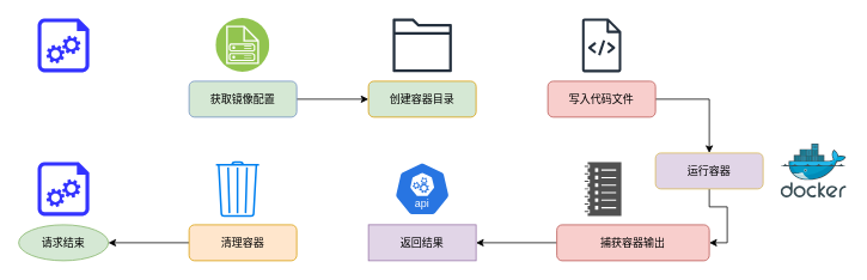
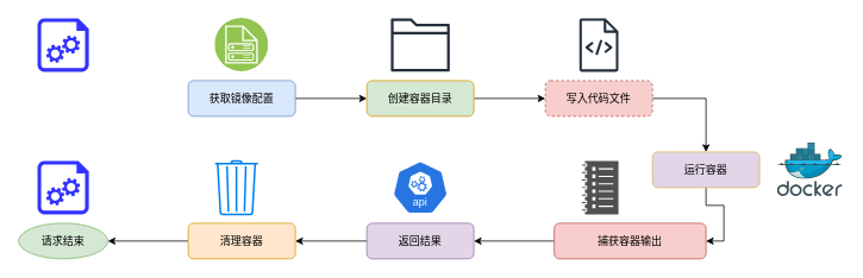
  <mxCell id="0" />
  <mxCell id="1" parent="0" />
  <mxCell id="2" style="edgeStyle=orthogonalEdgeStyle;rounded=0;orthogonalLoop=1;jettySize=auto;html=1;exitX=1;exitY=0.5;exitDx=0;exitDy=0;entryX=0;entryY=0.5;entryDx=0;entryDy=0;" edge="1" parent="1" source="3" target="5"><mxGeometry relative="1" as="geometry" /></mxCell>
- <mxCell id="3" value="获取镜像配置" style="rounded=1;whiteSpace=wrap;html=1;fillColor=#d5e8d4;strokeColor=#6c8ebf;" vertex="1" parent="1"><mxGeometry x="210" y="90" width="120" height="40" as="geometry" /></mxCell>
+ <mxCell id="3" value="获取镜像配置" style="rounded=1;whiteSpace=wrap;html=1;fillColor=#dae8fc;strokeColor=#6c8ebf;" vertex="1" parent="1"><mxGeometry x="210" y="90" width="120" height="40" as="geometry" /></mxCell>
+ <mxCell id="4" style="edgeStyle=orthogonalEdgeStyle;rounded=0;orthogonalLoop=1;jettySize=auto;html=1;exitX=1;exitY=0.5;exitDx=0;exitDy=0;" edge="1" parent="1" source="5" target="7"><mxGeometry relative="1" as="geometry" /></mxCell>
  <mxCell id="5" value="创建容器目录" style="rounded=1;whiteSpace=wrap;html=1;fillColor=#d5e8d4;strokeColor=#d79b00;" vertex="1" parent="1"><mxGeometry x="410" y="90" width="120" height="40" as="geometry" /></mxCell>
  <mxCell id="6" style="edgeStyle=orthogonalEdgeStyle;rounded=0;orthogonalLoop=1;jettySize=auto;html=1;exitX=1;exitY=0.5;exitDx=0;exitDy=0;" edge="1" parent="1" source="7" target="9"><mxGeometry relative="1" as="geometry" /></mxCell>
- <mxCell id="7" value="写入代码文件" style="rounded=1;whiteSpace=wrap;html=1;fillColor=#f8cecc;strokeColor=#b85450;" vertex="1" parent="1"><mxGeometry x="610" y="90" width="120" height="40" as="geometry" /></mxCell>
+ <mxCell id="7" value="写入代码文件" style="rounded=1;whiteSpace=wrap;html=1;fillColor=#f8cecc;strokeColor=#b85450;dashed=1;" vertex="1" parent="1"><mxGeometry x="610" y="90" width="120" height="40" as="geometry" /></mxCell>
  <mxCell id="8" style="edgeStyle=orthogonalEdgeStyle;rounded=0;orthogonalLoop=1;jettySize=auto;html=1;exitX=0.5;exitY=1;exitDx=0;exitDy=0;entryX=1;entryY=0.5;entryDx=0;entryDy=0;" edge="1" parent="1" source="9" target="11"><mxGeometry relative="1" as="geometry" /></mxCell>
  <mxCell id="9" value="运行容器" style="rounded=1;whiteSpace=wrap;html=1;fillColor=#e1d5e7;strokeColor=#d6b656;" vertex="1" parent="1"><mxGeometry x="730" y="170" width="120" height="40" as="geometry" /></mxCell>
  <mxCell id="10" style="edgeStyle=orthogonalEdgeStyle;rounded=0;orthogonalLoop=1;jettySize=auto;html=1;exitX=0;exitY=0.5;exitDx=0;exitDy=0;entryX=1;entryY=0.5;entryDx=0;entryDy=0;" edge="1" parent="1" source="11" target="13"><mxGeometry relative="1" as="geometry" /></mxCell>
  <mxCell id="11" value="捕获容器输出" style="rounded=1;whiteSpace=wrap;html=1;fillColor=#f8cecc;strokeColor=#b85450;" vertex="1" parent="1"><mxGeometry x="620" y="250" width="170" height="40" as="geometry" /></mxCell>
- <mxCell id="13" value="返回结果" style="whiteSpace=wrap;html=1;fillColor=#e1d5e7;strokeColor=#9673a6;rounded=0;" vertex="1" parent="1"><mxGeometry x="410" y="250" width="120" height="40" as="geometry" /></mxCell>
+ <mxCell id="12" style="edgeStyle=orthogonalEdgeStyle;rounded=0;orthogonalLoop=1;jettySize=auto;html=1;exitX=0;exitY=0.5;exitDx=0;exitDy=0;" edge="1" parent="1" source="13" target="15"><mxGeometry relative="1" as="geometry" /></mxCell>
+ <mxCell id="13" value="返回结果" style="rounded=1;whiteSpace=wrap;html=1;fillColor=#e1d5e7;strokeColor=#9673a6;" vertex="1" parent="1"><mxGeometry x="410" y="250" width="120" height="40" as="geometry" /></mxCell>
  <mxCell id="14" style="edgeStyle=orthogonalEdgeStyle;rounded=0;orthogonalLoop=1;jettySize=auto;html=1;exitX=0;exitY=0.5;exitDx=0;exitDy=0;entryX=1;entryY=0.5;entryDx=0;entryDy=0;" edge="1" parent="1" source="15" target="16"><mxGeometry relative="1" as="geometry" /></mxCell>
  <mxCell id="15" value="清理容器" style="rounded=1;whiteSpace=wrap;html=1;fillColor=#ffe6cc;strokeColor=#d79b00;" vertex="1" parent="1"><mxGeometry x="210" y="250" width="120" height="40" as="geometry" /></mxCell>
  <mxCell id="16" value="请求结束" style="ellipse;whiteSpace=wrap;html=1;fillColor=#d5e8d4;strokeColor=#82b366;" vertex="1" parent="1"><mxGeometry x="20" y="250" width="100" height="40" as="geometry" /></mxCell>
  <mxCell id="17" value="" style="image;sketch=0;aspect=fixed;html=1;points=[];align=center;fontSize=12;image=img/lib/mscae/Docker.svg;" vertex="1" parent="1"><mxGeometry x="870" y="160" width="73.17" height="60" as="geometry" /></mxCell>
  <mxCell id="18" value="" style="image;aspect=fixed;perimeter=ellipsePerimeter;html=1;align=center;shadow=0;dashed=0;fontColor=#4277BB;labelBackgroundColor=default;fontSize=12;spacingTop=3;image=img/lib/ibm/vpc/ImageService.svg;" vertex="1" parent="1"><mxGeometry x="240" y="20" width="60" height="60" as="geometry" /></mxCell>
  <mxCell id="19" value="" style="sketch=0;outlineConnect=0;fontColor=#232F3E;gradientColor=none;fillColor=#232F3D;strokeColor=none;dashed=0;verticalLabelPosition=bottom;verticalAlign=top;align=center;html=1;fontSize=12;fontStyle=0;aspect=fixed;pointerEvents=1;shape=mxgraph.aws4.source_code;" vertex="1" parent="1"><mxGeometry x="648.08" y="20" width="43.85" height="60" as="geometry" /></mxCell>
  <mxCell id="20" value="" style="sketch=0;pointerEvents=1;shadow=0;dashed=0;html=1;strokeColor=none;labelPosition=center;verticalLabelPosition=bottom;verticalAlign=top;align=center;fillColor=#505050;shape=mxgraph.mscae.oms.log_management" vertex="1" parent="1"><mxGeometry x="650.93" y="180" width="41" height="60" as="geometry" /></mxCell>
  <mxCell id="21" value="" style="sketch=0;outlineConnect=0;fontColor=#232F3E;gradientColor=none;fillColor=#232F3D;strokeColor=none;dashed=0;verticalLabelPosition=bottom;verticalAlign=top;align=center;html=1;fontSize=12;fontStyle=0;aspect=fixed;pointerEvents=1;shape=mxgraph.aws4.folder;" vertex="1" parent="1"><mxGeometry x="437.04" y="20" width="65.92" height="60" as="geometry" /></mxCell>
  <mxCell id="22" value="" style="aspect=fixed;sketch=0;html=1;dashed=0;whitespace=wrap;verticalLabelPosition=bottom;verticalAlign=top;fillColor=#2875E2;strokeColor=#ffffff;points=[[0.005,0.63,0],[0.1,0.2,0],[0.9,0.2,0],[0.5,0,0],[0.995,0.63,0],[0.72,0.99,0],[0.5,1,0],[0.28,0.99,0]];shape=mxgraph.kubernetes.icon2;kubernetesLabel=1;prIcon=api" vertex="1" parent="1"><mxGeometry x="438.75" y="180" width="62.5" height="60" as="geometry" /></mxCell>
  <mxCell id="23" value="" style="sketch=0;aspect=fixed;pointerEvents=1;shadow=0;dashed=0;html=1;strokeColor=none;labelPosition=center;verticalLabelPosition=bottom;verticalAlign=top;align=center;shape=mxgraph.azure.startup_task;fillColor=#3333FF;" vertex="1" parent="1"><mxGeometry x="41.2" y="20" width="57.6" height="60" as="geometry" /></mxCell>
  <mxCell id="24" value="" style="sketch=0;aspect=fixed;pointerEvents=1;shadow=0;dashed=0;html=1;strokeColor=none;labelPosition=center;verticalLabelPosition=bottom;verticalAlign=top;align=center;shape=mxgraph.azure.startup_task;fillColor=#3333FF;" vertex="1" parent="1"><mxGeometry x="41.2" y="180" width="57.6" height="60" as="geometry" /></mxCell>
  <mxCell id="25" value="" style="html=1;verticalLabelPosition=bottom;align=center;labelBackgroundColor=#ffffff;verticalAlign=top;strokeWidth=2;strokeColor=#0080F0;shadow=0;dashed=0;shape=mxgraph.ios7.icons.trashcan;aspect=fixed;" vertex="1" parent="1"><mxGeometry x="240" y="180" width="48" height="60" as="geometry" /></mxCell>
